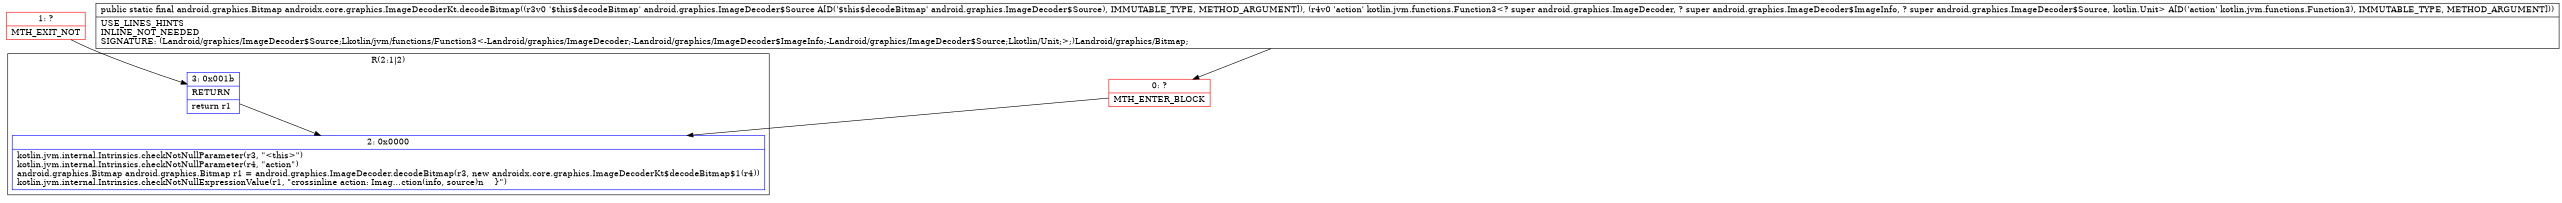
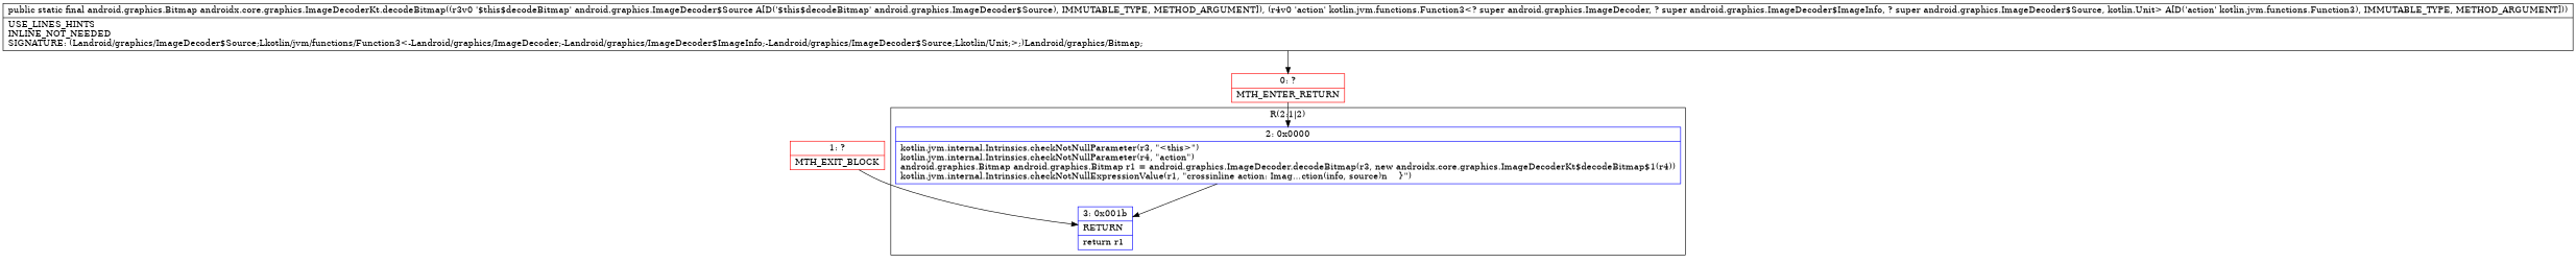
  digraph {
    node [color=blue shape=record]
    n1 [label="{2\:\ 0x0000|kotlin.jvm.internal.Intrinsics.checkNotNullParameter(r3, \"\<this\>\")\lkotlin.jvm.internal.Intrinsics.checkNotNullParameter(r4, \"action\")\landroid.graphics.Bitmap android.graphics.Bitmap r1 = android.graphics.ImageDecoder.decodeBitmap(r3, new androidx.core.graphics.ImageDecoderKt$decodeBitmap$1(r4))\lkotlin.jvm.internal.Intrinsics.checkNotNullExpressionValue(r1, \"crossinline action: Imag…ction(info, source)n    \}\")\l}"]
    n2 [label="{3\:\ 0x001b|RETURN\l|return r1\l}"]
-   n3 [color=red label="{1\:\ ?|MTH_EXIT_NOT\l}"]
-   n4 [color=red label="{0\:\ ?|MTH_ENTER_BLOCK\l}"]
+   n3 [color=red label="{1\:\ ?|MTH_EXIT_BLOCK\l}"]
+   n4 [color=red label="{0\:\ ?|MTH_ENTER_RETURN\l}"]
    n5 [label="{public static final android.graphics.Bitmap androidx.core.graphics.ImageDecoderKt.decodeBitmap((r3v0 '$this$decodeBitmap' android.graphics.ImageDecoder$Source A[D('$this$decodeBitmap' android.graphics.ImageDecoder$Source), IMMUTABLE_TYPE, METHOD_ARGUMENT]), (r4v0 'action' kotlin.jvm.functions.Function3\<? super android.graphics.ImageDecoder, ? super android.graphics.ImageDecoder$ImageInfo, ? super android.graphics.ImageDecoder$Source, kotlin.Unit\> A[D('action' kotlin.jvm.functions.Function3), IMMUTABLE_TYPE, METHOD_ARGUMENT]))  | USE_LINES_HINTS\lINLINE_NOT_NEEDED\lSIGNATURE: (Landroid\/graphics\/ImageDecoder$Source;Lkotlin\/jvm\/functions\/Function3\<\-Landroid\/graphics\/ImageDecoder;\-Landroid\/graphics\/ImageDecoder$ImageInfo;\-Landroid\/graphics\/ImageDecoder$Source;Lkotlin\/Unit;\>;)Landroid\/graphics\/Bitmap;\l}" color=""]
    subgraph cluster_1 {
      label="R(2:1|2)"
      n1
      n2
    }
-   n2 -> n1
+   n1 -> n2
    n3 -> n2
    n4 -> n1
    n5 -> n4
  }
